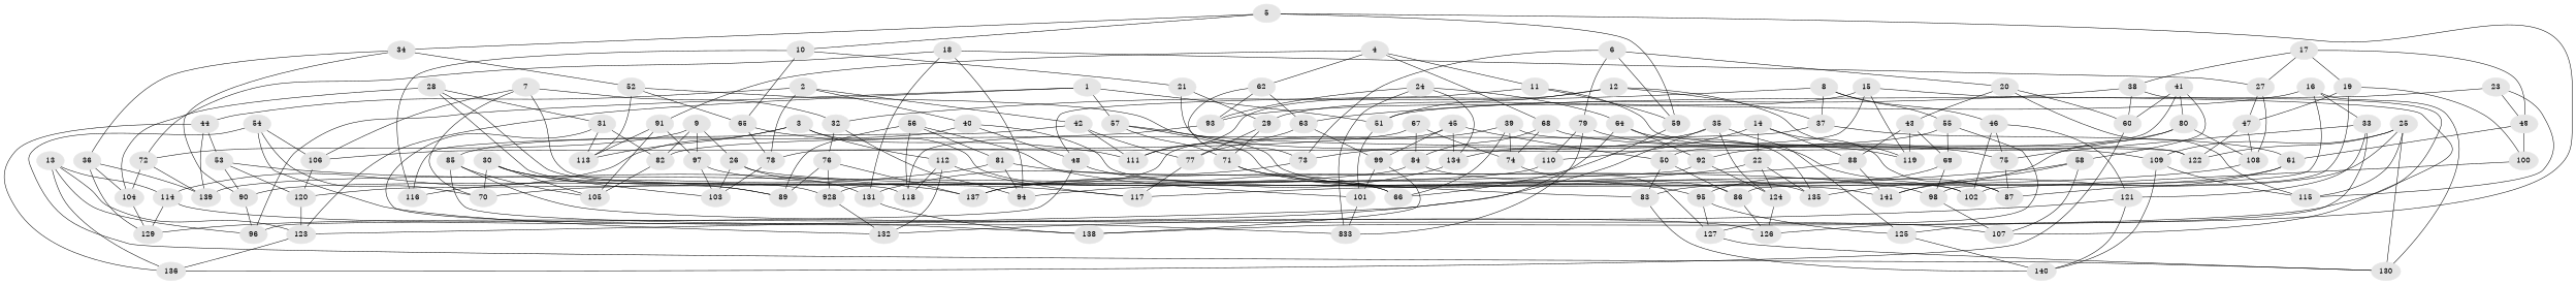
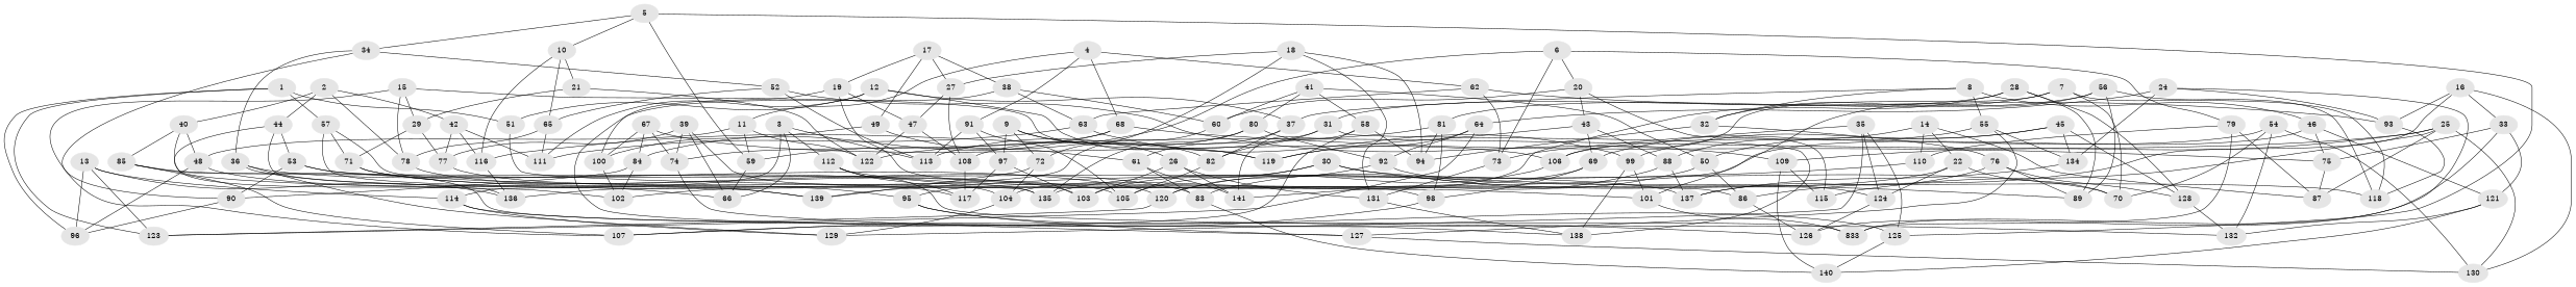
  graph {
    node [color=gray90 style=filled]
    1
    51
    57
    96
    123
    101
    86
    135
    71
    2
    40
    42
    44
    78
    48
    85
    102
    116
    111
    77
    136
    139
    53
    103
    3
    66
    112
    113
    114
    118
    132
    117
    126
    129
    4
    11
    62
    68
    91
    59
    122
    73
    93
    63
    75
    74
    84
    97
    105
    5
    10
    34
    125
    21
    65
    36
    52
    90
    140
    6
    20
    79
    43
    60
    115
    131
    87
    110
    n69 [label=833]
    7
    32
    70
    106
    94
    76
    120
    8
    37
    46
    55
    82
    61
    121
    134
    69
    127
    9
    26
    72
    141
    104
    29
    12
    119
    13
    14
    22
    88
    124
    137
    15
    107
    16
    33
    130
    17
    19
    27
    38
    49
    47
    98
    100
    108
    138
    18
    109
-   23
    24
    64
    92
    25
    28
    31
    89
-   128 [label=928]
+   128
    83
    95
    30
    35
    99
    39
    41
    50
    58
    80
    45
    54
    56
    81
    67
    1 -- 51
    1 -- 57
    1 -- 96
    1 -- 123
    51 -- 101
    57 -- 86
    57 -- 135
    57 -- 71
    101 -- n69
    86 -- 126
    71 -- 83
    71 -- 95
    2 -- 40
    2 -- 42
    2 -- 44
    2 -- 78
    40 -- 48
    40 -- 85
    40 -- 102
    42 -- 116
    42 -- 111
    42 -- 77
    44 -- 136
    44 -- 139
    44 -- 53
    78 -- 103
    48 -- 96
    48 -- 66
    85 -- 105
    85 -- n69
    85 -- 107
-   123 -- 136
+   116 -- 136
    77 -- 117
    53 -- 90
    53 -- 120
    53 -- 137
    3 -- 66
    3 -- 112
    3 -- 113
    3 -- 114
    112 -- 118
    112 -- 132
    112 -- 117
    114 -- 126
    114 -- 129
    4 -- 11
    4 -- 62
    4 -- 68
    4 -- 91
    11 -- 48
    11 -- 59
    11 -- 122
    62 -- 73
    62 -- 93
    62 -- 63
    68 -- 75
    68 -- 74
    68 -- 84
    91 -- 113
    91 -- 97
    91 -- 105
    59 -- 66
    73 -- 131
    93 -- 118
    63 -- 111
    63 -- 99
    75 -- 87
    74 -- 127
    84 -- 102
    84 -- 90
    97 -- 103
    97 -- 117
    5 -- 59
    5 -- 10
    5 -- 34
    5 -- 125
    10 -- 116
    10 -- 21
    10 -- 65
    34 -- 36
    34 -- 52
    34 -- 90
    125 -- 140
    21 -- 122
    21 -- 29
    65 -- 78
    65 -- 111
    36 -- 139
    36 -- 129
    36 -- 104
    52 -- 113
    52 -- 65
    52 -- 109
    90 -- 96
    6 -- 59
    6 -- 73
    6 -- 20
    6 -- 79
    20 -- 43
    20 -- 60
    20 -- 115
    79 -- 87
    79 -- 110
    79 -- n69
    43 -- 69
    43 -- 119
    43 -- 88
    60 -- 136
    131 -- 138
    110 -- 139
    7 -- 118
    7 -- 32
    7 -- 70
    7 -- 106
    32 -- 94
    32 -- 76
    106 -- 120
    76 -- 137
    76 -- 89
    76 -- 128
    120 -- 123
    8 -- 32
    8 -- 37
    8 -- 46
    8 -- 55
    37 -- 82
    37 -- 61
    46 -- 102
    46 -- 75
    46 -- 121
    55 -- 134
    55 -- 69
    55 -- 127
    82 -- 105
    61 -- 141
    61 -- 83
    121 -- 132
    121 -- 140
    134 -- 137
    69 -- 98
    69 -- 95
    127 -- 130
    9 -- 97
    9 -- 82
    9 -- 26
    9 -- 72
    26 -- 103
    26 -- 131
    26 -- 141
    72 -- 139
    72 -- 104
    104 -- 129
    29 -- 71
    29 -- 77
    12 -- 51
    12 -- 111
    12 -- 37
    12 -- 119
    13 -- 96
    13 -- 123
    13 -- 136
    13 -- 114
    14 -- 87
    14 -- 110
    14 -- 22
    14 -- 88
    22 -- 135
    22 -- 70
    22 -- 124
    88 -- 141
    88 -- 137
    124 -- 126
    15 -- 78
    15 -- 29
    15 -- 119
    15 -- 107
    16 -- 86
    16 -- 93
    16 -- 33
    16 -- 130
    33 -- 126
    33 -- 75
    33 -- 121
    17 -- 19
    17 -- 27
    17 -- 38
    17 -- 49
    19 -- 47
    19 -- 98
    19 -- 100
    27 -- 47
    27 -- 108
    38 -- 63
    38 -- 60
    38 -- 138
    49 -- 61
    49 -- 100
    47 -- 122
    47 -- 108
    98 -- 107
    100 -- 102
    108 -- 117
    18 -- 131
    18 -- 94
    18 -- 72
    18 -- 27
    109 -- 140
    109 -- 115
-   23 -- 51
-   23 -- 115
-   23 -- 49
    24 -- 93
    24 -- n69
    24 -- 134
    24 -- 64
    64 -- 123
    64 -- 119
    64 -- 92
    92 -- 120
    92 -- 124
    25 -- 122
    25 -- 115
    25 -- 87
    25 -- 130
    25 -- 109
    28 -- 104
    28 -- 31
    28 -- 89
    28 -- 128
    31 -- 113
    31 -- 82
    31 -- 138
    128 -- 132
    83 -- 140
    95 -- 125
    95 -- 127
    30 -- 103
    30 -- 105
    30 -- 70
    30 -- 89
    35 -- 129
    35 -- 73
    35 -- 125
    35 -- 124
    99 -- 101
    99 -- 138
    39 -- 135
    39 -- 77
    39 -- 66
    39 -- 74
    41 -- 60
    41 -- 50
    41 -- 58
    41 -- 80
    50 -- 86
    50 -- 83
    58 -- 94
    58 -- 141
    58 -- 107
    80 -- 135
    80 -- 108
    80 -- 92
    45 -- 134
    45 -- 128
    45 -- 99
    45 -- 50
    54 -- 132
    54 -- 70
    54 -- 106
    54 -- 130
    56 -- 101
    56 -- 118
    56 -- 89
    56 -- 81
    81 -- 116
    81 -- 94
    81 -- 98
    67 -- 74
    67 -- 84
    67 -- 106
+   67 -- 100
  }
